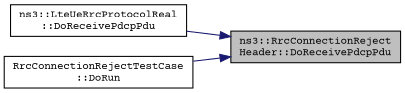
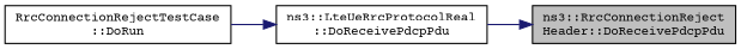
  digraph {
    fontname="Courier Prime"
    rankdir=RL
    node [color=black fillcolor=white fontname="Courier Prime" fontsize=10 shape=record style=filled]
    edge [color=midnightblue dir=back fontname="Courier Prime" fontsize=10 labelfontname=Helvetica labelfontsize=10 style=solid]
    n1 [fillcolor=grey75 fontcolor=black height=0.2 label="ns3::RrcConnectionReject\lHeader::DoReceivePdcpPdu" width=0.4]
    n2 [height=0.2 label="ns3::LteUeRrcProtocolReal\l::DoReceivePdcpPdu" width=0.4]
    n3 [height=0.2 label="RrcConnectionRejectTestCase\l::DoRun" width=0.4]
    n1 -> n2
-   n1 -> n3
+   n2 -> n3
  }
